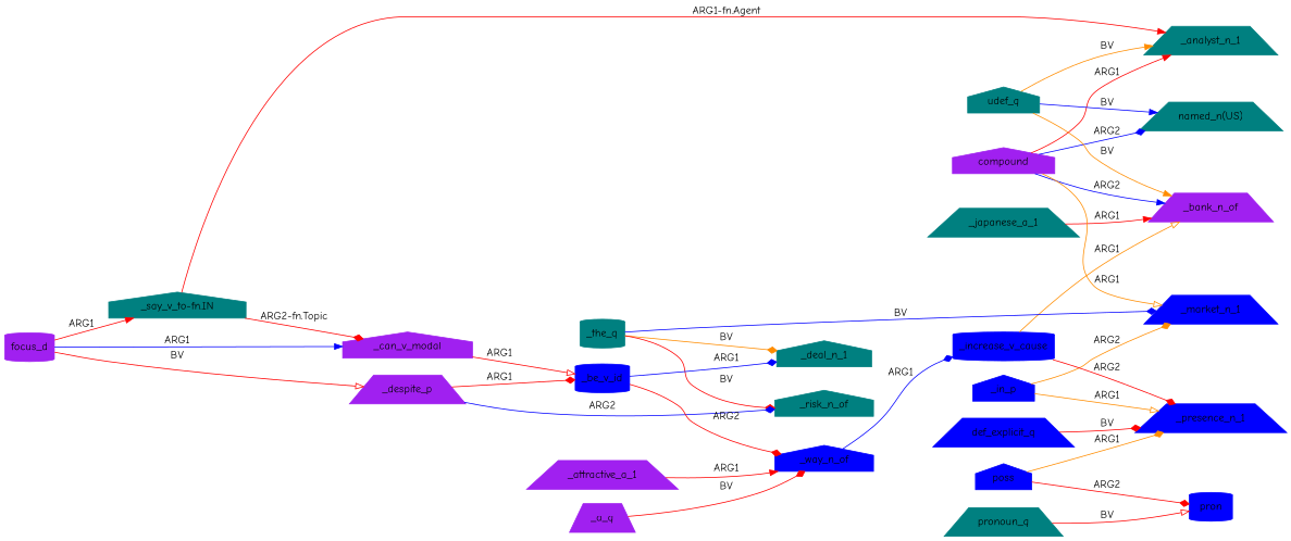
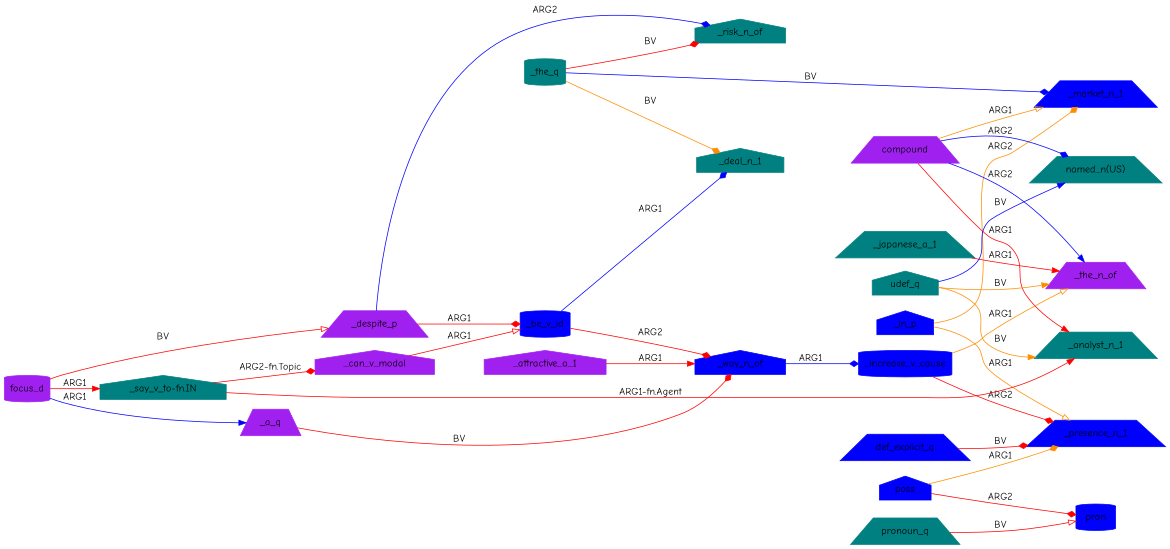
  digraph {
    fontname="Comic Neue"
    rankdir=LR
    node [color=teal fontname="Comic Neue" shape=trapezium style=filled]
    edge [arrowhead=diamond color=red fontname="Comic Neue"]
-   _bank_n_of [color=purple]
+   _bank_n_of [color=purple label=_the_n_of]
    _japanese_a_1
    _in_p [color=blue shape=house]
    _presence_n_1 [color=blue]
    _market_n_1 [color=blue]
-   compound [color=purple shape=house]
+   compound [color=purple]
    "named_n(US)"
    _analyst_n_1
    udef_q [shape=house]
-   _attractive_a_1 [color=purple]
+   _attractive_a_1 [color=purple shape=house]
    _way_n_of [color=blue shape=house]
    _increase_v_cause [color=blue shape=cylinder]
    poss [color=blue shape=house]
    pron [color=blue shape=cylinder]
    _the_q [shape=cylinder]
    _deal_n_1 [shape=house]
    _risk_n_of [shape=house]
    focus_d [color=purple shape=cylinder]
    _despite_p [color=purple]
    "_say_v_to-fn.IN" [shape=house]
    _can_v_modal [color=purple shape=house]
    _be_v_id [color=blue shape=cylinder]
    pronoun_q
    def_explicit_q [color=blue]
    _a_q [color=purple]
    _japanese_a_1 -> _bank_n_of [arrowhead=normal label=ARG1]
    _in_p -> _presence_n_1 [arrowhead=onormal color=darkorange label=ARG1]
    _in_p -> _market_n_1 [color=darkorange label=ARG2]
    compound -> _bank_n_of [arrowhead=normal color=blue label=ARG2]
    compound -> _market_n_1 [arrowhead=onormal color=darkorange label=ARG1]
    compound -> "named_n(US)" [color=blue label=ARG2]
    compound -> _analyst_n_1 [arrowhead=normal label=ARG1]
    udef_q -> _bank_n_of [arrowhead=normal color=darkorange label=BV]
    udef_q -> "named_n(US)" [arrowhead=normal color=blue label=BV]
    udef_q -> _analyst_n_1 [arrowhead=normal color=darkorange label=BV]
    _attractive_a_1 -> _way_n_of [arrowhead=normal label=ARG1]
    _way_n_of -> _increase_v_cause [color=blue label=ARG1]
    _increase_v_cause -> _bank_n_of [arrowhead=onormal color=darkorange label=ARG1]
    _increase_v_cause -> _presence_n_1 [label=ARG2]
    poss -> _presence_n_1 [color=darkorange label=ARG1]
    poss -> pron [label=ARG2]
    _the_q -> _market_n_1 [color=blue label=BV]
    _the_q -> _deal_n_1 [color=darkorange label=BV]
    _the_q -> _risk_n_of [label=BV]
    focus_d -> _despite_p [arrowhead=onormal label=BV]
    focus_d -> "_say_v_to-fn.IN" [arrowhead=normal label=ARG1]
-   focus_d -> _can_v_modal [arrowhead=normal color=blue label=ARG1]
+   focus_d -> _a_q [arrowhead=normal color=blue label=ARG1]
    _despite_p -> _risk_n_of [color=blue label=ARG2]
    _despite_p -> _be_v_id [label=ARG1]
    "_say_v_to-fn.IN" -> _analyst_n_1 [arrowhead=normal label="ARG1-fn.Agent"]
    "_say_v_to-fn.IN" -> _can_v_modal [label="ARG2-fn.Topic"]
    _can_v_modal -> _be_v_id [arrowhead=onormal label=ARG1]
    _be_v_id -> _way_n_of [label=ARG2]
    _be_v_id -> _deal_n_1 [color=blue label=ARG1]
    pronoun_q -> pron [arrowhead=onormal label=BV]
    def_explicit_q -> _presence_n_1 [label=BV]
    _a_q -> _way_n_of [label=BV]
  }
